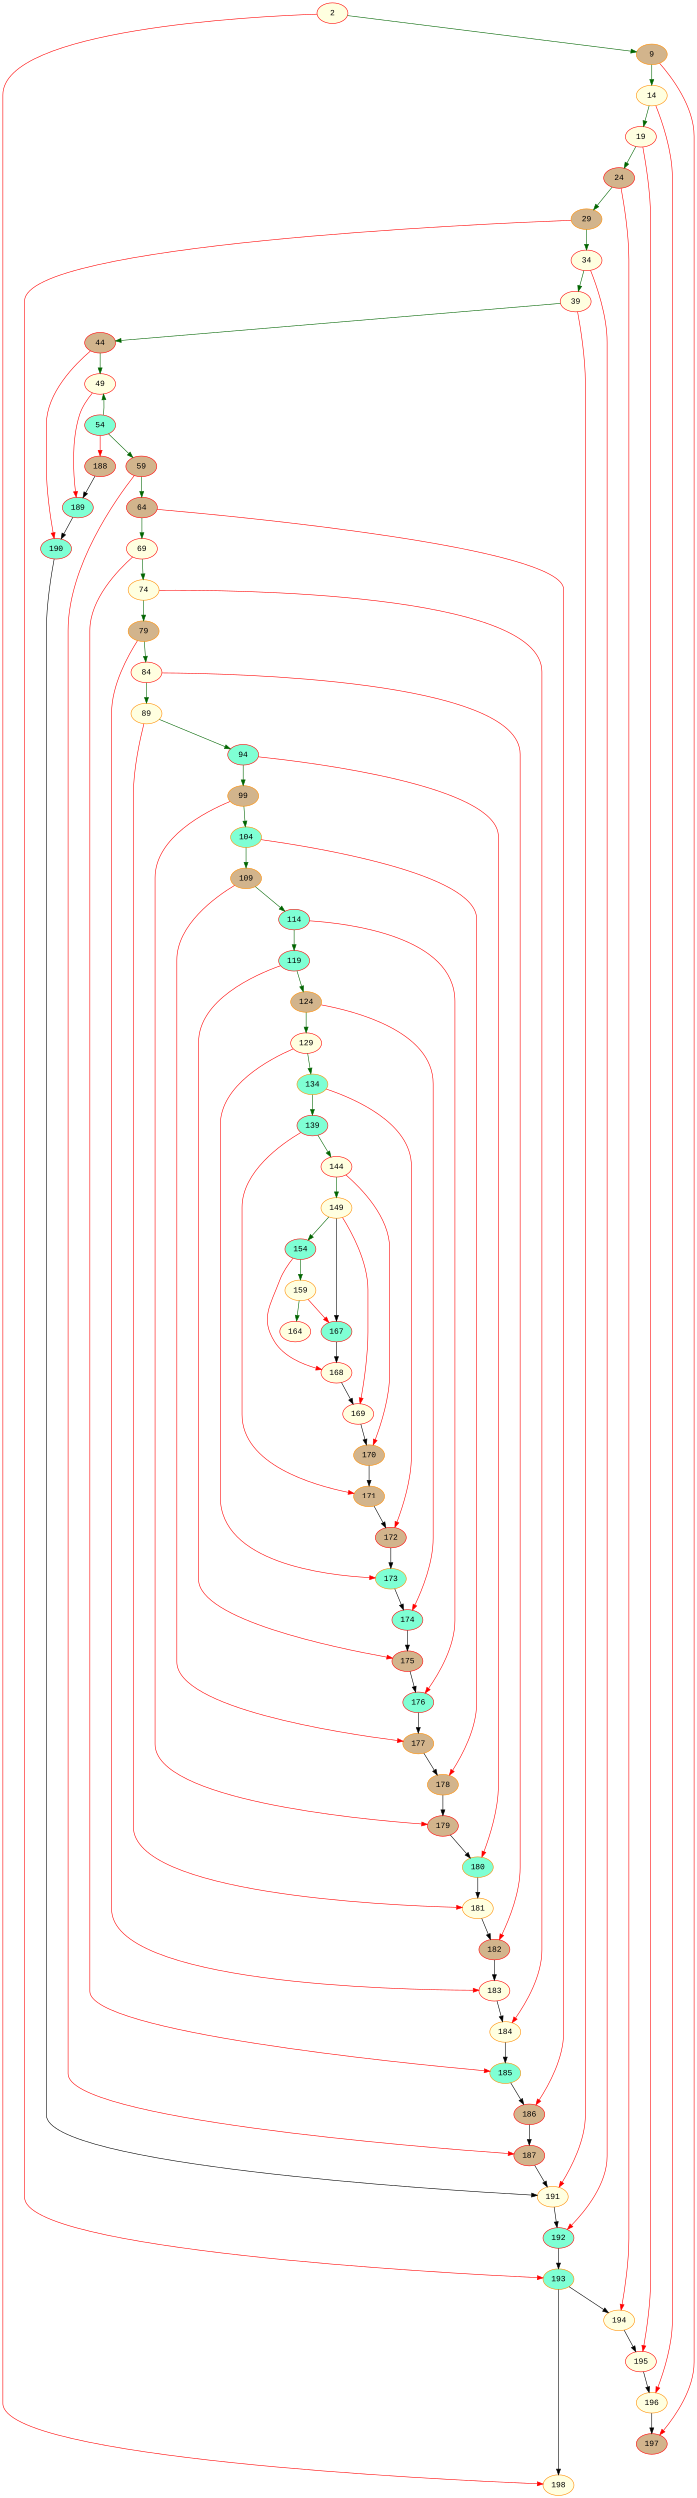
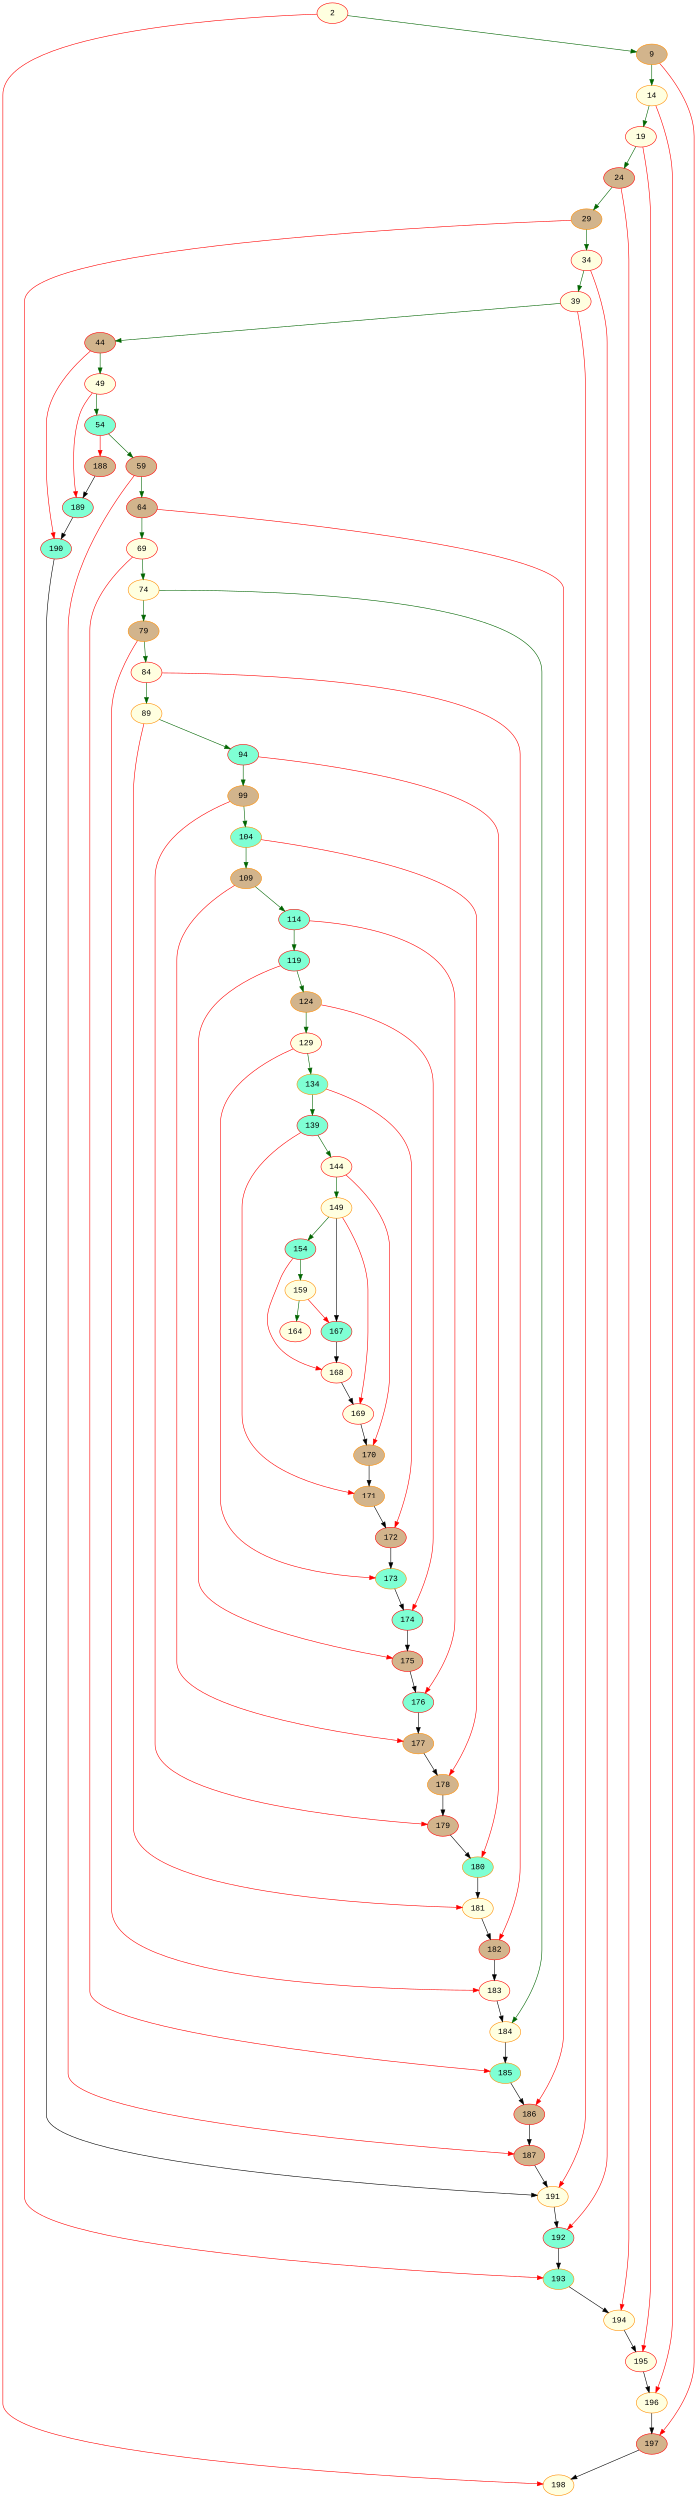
  strict digraph {
    fontname="Liberation Mono"
    node [color=red fillcolor=lightyellow fontname="Liberation Mono" style=filled]
    edge [fontname="Liberation Mono"]
    2 [entry=true]
    9 [color=darkorange fillcolor=tan]
    198 [color=darkorange]
    14 [color=darkorange]
    197 [fillcolor=tan]
    19
    196 [color=darkorange]
    24 [fillcolor=tan]
    195
    29 [color=darkorange fillcolor=tan]
    194 [color=darkorange]
    34
    193 [color=darkorange fillcolor=aquamarine]
    39
    192 [fillcolor=aquamarine]
    44 [fillcolor=tan]
    191 [color=darkorange]
    49
    190 [fillcolor=aquamarine]
    54 [fillcolor=aquamarine]
    189 [fillcolor=aquamarine]
    59 [fillcolor=tan]
    188 [fillcolor=tan]
    64 [fillcolor=tan]
    187 [fillcolor=tan]
    69
    186 [fillcolor=tan]
    74 [color=darkorange]
    185 [color=darkorange fillcolor=aquamarine]
    79 [color=darkorange fillcolor=tan]
    184 [color=darkorange]
    84
    183
    89 [color=darkorange]
    182 [fillcolor=tan]
    94 [fillcolor=aquamarine]
    181 [color=darkorange]
    99 [color=darkorange fillcolor=tan]
    180 [color=darkorange fillcolor=aquamarine]
    104 [color=darkorange fillcolor=aquamarine]
    179 [fillcolor=tan]
    109 [color=darkorange fillcolor=tan]
    178 [color=darkorange fillcolor=tan]
    114 [fillcolor=aquamarine]
    177 [color=darkorange fillcolor=tan]
    119 [fillcolor=aquamarine]
    176 [fillcolor=aquamarine]
    124 [color=darkorange fillcolor=tan]
    175 [fillcolor=tan]
    129
    174 [fillcolor=aquamarine]
    134 [color=darkorange fillcolor=aquamarine]
    173 [color=darkorange fillcolor=aquamarine]
    139 [fillcolor=aquamarine]
    172 [fillcolor=tan]
    144
    171 [color=darkorange fillcolor=tan]
    149 [color=darkorange]
    170 [color=darkorange fillcolor=tan]
    154 [fillcolor=aquamarine]
    169
    167 [fillcolor=aquamarine]
    159 [color=darkorange]
    168
    164
    2 -> 9 [color=darkgreen cond=true]
    2 -> 198 [color=red cond=false]
    9 -> 14 [color=darkgreen cond=true]
    9 -> 197 [color=red cond=false]
    14 -> 19 [color=darkgreen cond=true]
    14 -> 196 [color=red cond=false]
-   193 -> 198
+   197 -> 198
    19 -> 24 [color=darkgreen cond=true]
    19 -> 195 [color=red cond=false]
    196 -> 197
    24 -> 29 [color=darkgreen cond=true]
    24 -> 194 [color=red cond=false]
    195 -> 196
    29 -> 34 [color=darkgreen cond=true]
    29 -> 193 [color=red cond=false]
    194 -> 195
    34 -> 39 [color=darkgreen cond=true]
    34 -> 192 [color=red cond=false]
    193 -> 194
    39 -> 44 [color=darkgreen cond=true]
    39 -> 191 [color=red cond=false]
    192 -> 193
    44 -> 49 [color=darkgreen cond=true]
    44 -> 190 [color=red cond=false]
    191 -> 192
-   54 -> 49 [color=darkgreen cond=true]
+   49 -> 54 [color=darkgreen cond=true]
    49 -> 189 [color=red cond=false]
    190 -> 191
    54 -> 59 [color=darkgreen cond=true]
    54 -> 188 [color=red cond=false]
    189 -> 190
    59 -> 64 [color=darkgreen cond=true]
    59 -> 187 [color=red cond=false]
    188 -> 189
    64 -> 69 [color=darkgreen cond=true]
    64 -> 186 [color=red cond=false]
    187 -> 191
    69 -> 74 [color=darkgreen cond=true]
    69 -> 185 [color=red cond=false]
    186 -> 187
    74 -> 79 [color=darkgreen cond=true]
-   74 -> 184 [color=red cond=false]
+   74 -> 184 [color=darkgreen cond=false]
    185 -> 186
    79 -> 84 [color=darkgreen cond=true]
    79 -> 183 [color=red cond=false]
    184 -> 185
    84 -> 89 [color=darkgreen cond=true]
    84 -> 182 [color=red cond=false]
    183 -> 184
    89 -> 94 [color=darkgreen cond=true]
    89 -> 181 [color=red cond=false]
    182 -> 183
    94 -> 99 [color=darkgreen cond=true]
    94 -> 180 [color=red cond=false]
    181 -> 182
    99 -> 104 [color=darkgreen cond=true]
    99 -> 179 [color=red cond=false]
    180 -> 181
    104 -> 109 [color=darkgreen cond=true]
    104 -> 178 [color=red cond=false]
    179 -> 180
    109 -> 114 [color=darkgreen cond=true]
    109 -> 177 [color=red cond=false]
    178 -> 179
    114 -> 119 [color=darkgreen cond=true]
    114 -> 176 [color=red cond=false]
    177 -> 178
    119 -> 124 [color=darkgreen cond=true]
    119 -> 175 [color=red cond=false]
    176 -> 177
    124 -> 129 [color=darkgreen cond=true]
    124 -> 174 [color=red cond=false]
    175 -> 176
    129 -> 134 [color=darkgreen cond=true]
    129 -> 173 [color=red cond=false]
    174 -> 175
    134 -> 139 [color=darkgreen cond=true]
    134 -> 172 [color=red cond=false]
    173 -> 174
    139 -> 144 [color=darkgreen cond=true]
    139 -> 171 [color=red cond=false]
    172 -> 173
    144 -> 149 [color=darkgreen cond=true]
    144 -> 170 [color=red cond=false]
    171 -> 172
    149 -> 154 [color=darkgreen cond=true]
    149 -> 169 [color=red cond=false]
    149 -> 167
    170 -> 171
    154 -> 159 [color=darkgreen cond=true]
    154 -> 168 [color=red cond=false]
    169 -> 170
    167 -> 168
    159 -> 167 [color=red cond=false]
    159 -> 164 [color=darkgreen cond=true]
    168 -> 169
  }
